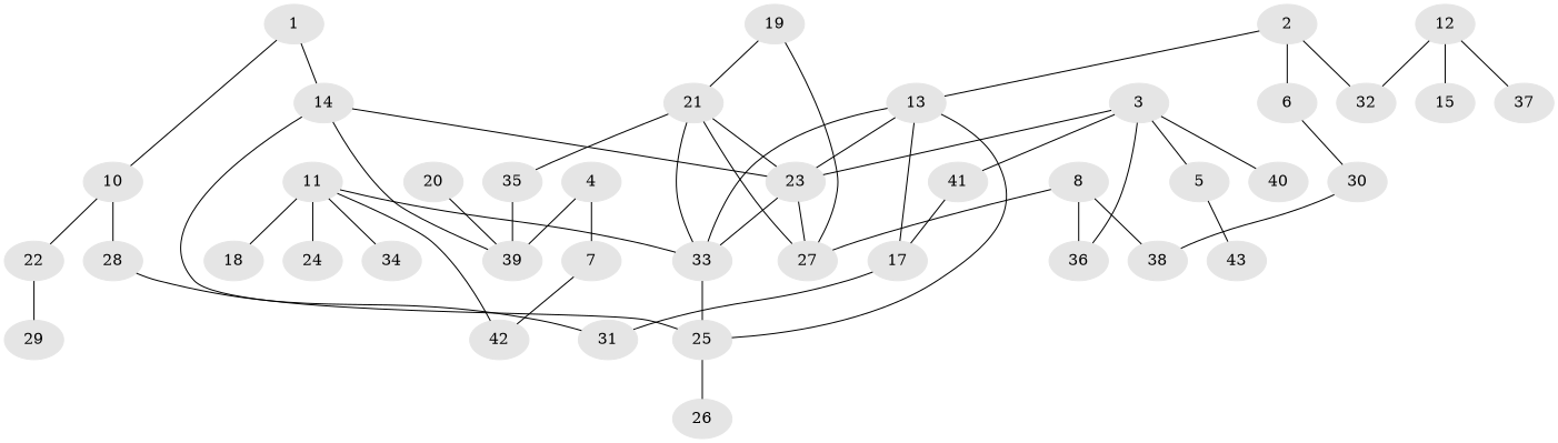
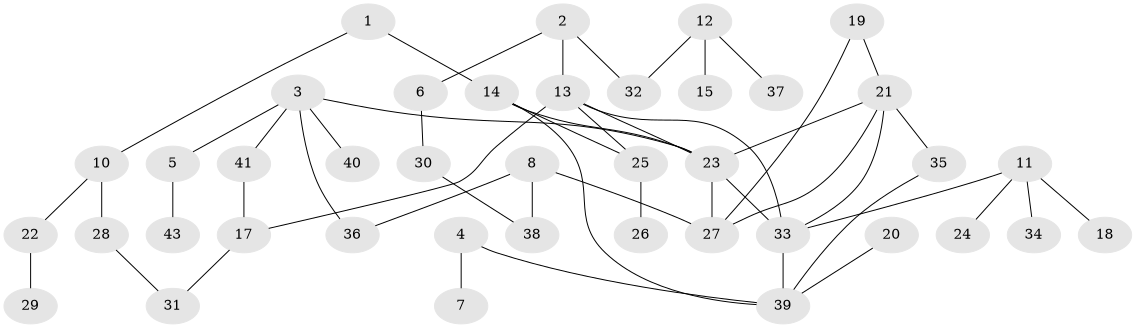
  graph {
    node [color=gray90 style=filled]
    edge [weight=1.0]
    1
    10
    14
    22
    28
    23
    39
    25
    2
    6
    13
    32
    30
    33
    17
    3
    5
    36
    40
    41
    43
    27
    4
    7
-   42
    38
    8
    29
    31
    11
    18
    24
    34
    12
    15
    37
    26
    19
    21
    35
    20
    1 -- 10
    1 -- 14
    10 -- 22
    10 -- 28
    14 -- 23
    14 -- 39
    14 -- 25
    22 -- 29
    28 -- 31
    23 -- 33
    23 -- 27
    25 -- 26
    2 -- 6
    2 -- 13
    2 -- 32
    6 -- 30
    13 -- 23
    13 -- 25
    13 -- 33
    13 -- 17
    30 -- 38
-   33 -- 25
+   33 -- 39
    17 -- 31
    3 -- 23
    3 -- 5
    3 -- 36
    3 -- 40
    3 -- 41
    5 -- 43
    41 -- 17
    4 -- 39
    4 -- 7
-   7 -- 42
    8 -- 36
    8 -- 27
    8 -- 38
    11 -- 33
-   11 -- 42
    11 -- 18
    11 -- 24
    11 -- 34
    12 -- 32
    12 -- 15
    12 -- 37
    19 -- 27
    19 -- 21
    21 -- 23
    21 -- 33
    21 -- 27
    21 -- 35
    35 -- 39
    20 -- 39
  }
